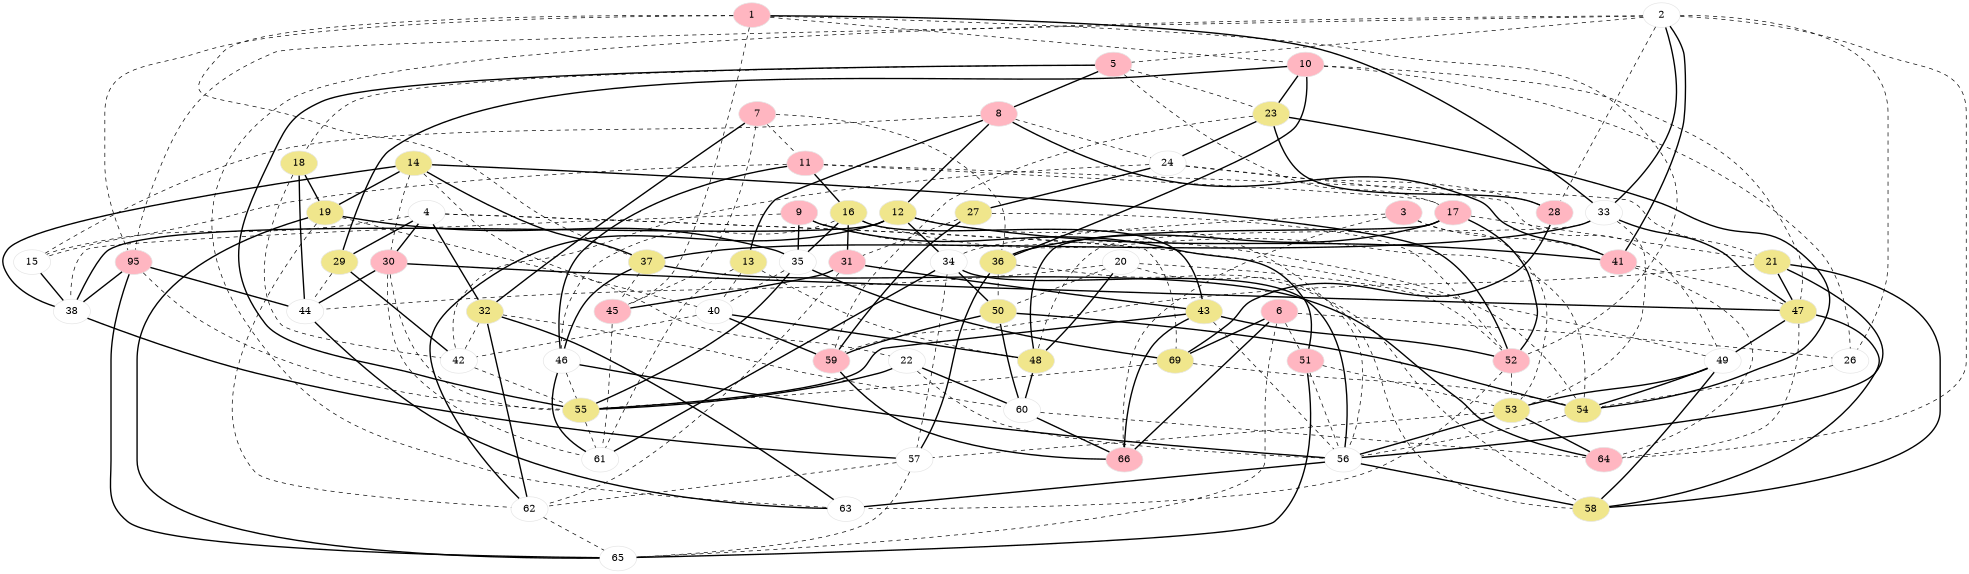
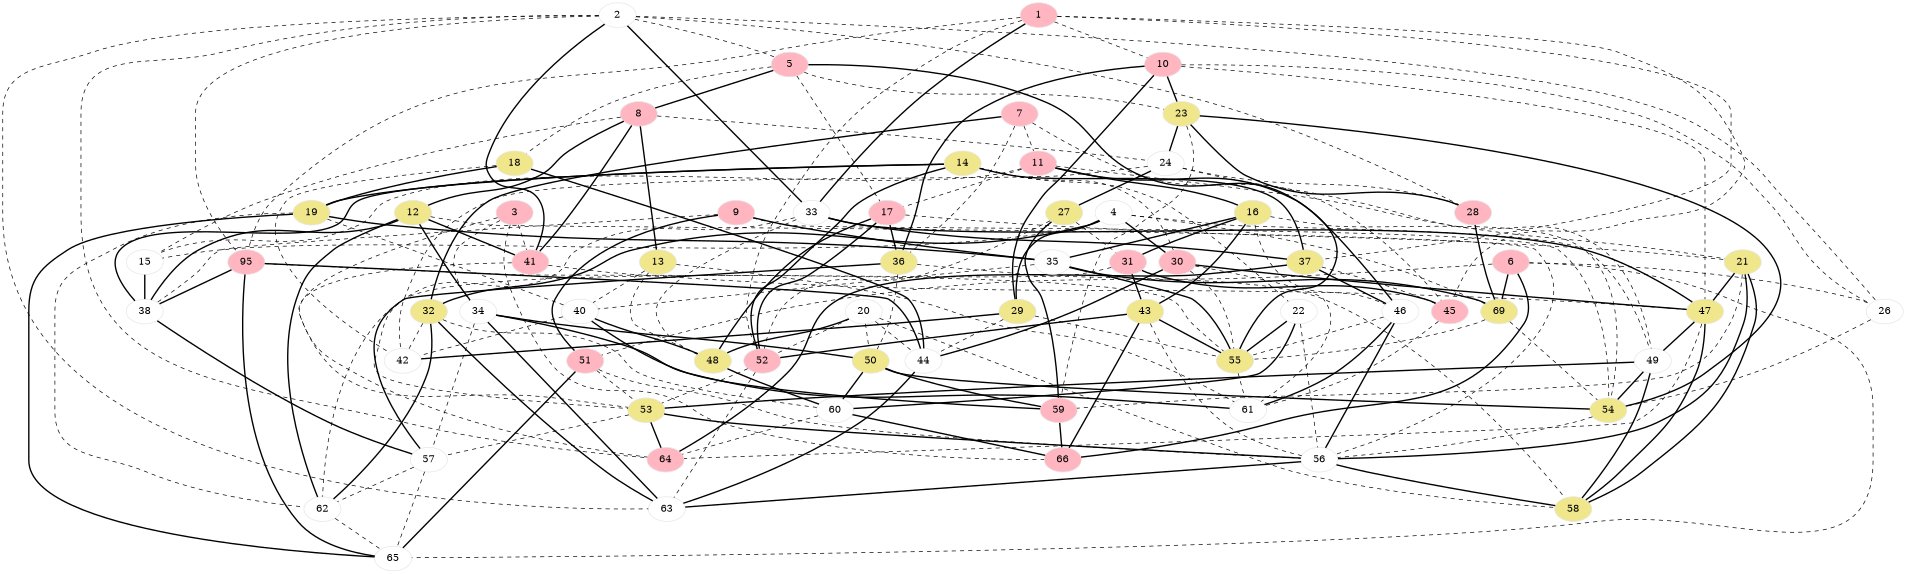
  graph {
    node [color=gray90 fillcolor=white style=filled]
    edge [style=bold weight=1.0]
    1 [fillcolor=lightpink]
    10 [fillcolor=lightpink]
    n3 [fillcolor=lightpink label=95]
    33
    37 [fillcolor=khaki]
    45 [fillcolor=lightpink]
    52 [fillcolor=lightpink]
    26
    29 [fillcolor=khaki]
    23 [fillcolor=khaki]
    36 [fillcolor=khaki]
    47 [fillcolor=khaki]
    55 [fillcolor=khaki]
    65
    38
    44
    53 [fillcolor=khaki]
    48 [fillcolor=khaki]
    64 [fillcolor=lightpink]
    46
    61
    63
    2
    5 [fillcolor=lightpink]
    28 [fillcolor=lightpink]
    41 [fillcolor=lightpink]
    8 [fillcolor=lightpink]
    17 [fillcolor=lightpink]
    18 [fillcolor=khaki]
    54 [fillcolor=khaki]
    n31 [fillcolor=khaki label=69]
    3 [fillcolor=lightpink]
    34
    66 [fillcolor=lightpink]
    50 [fillcolor=khaki]
    57
    56
    4
    15
    30 [fillcolor=lightpink]
    32 [fillcolor=khaki]
    49
    42
    62
    60
    58 [fillcolor=khaki]
    12 [fillcolor=khaki]
    13 [fillcolor=khaki]
    24
    21 [fillcolor=khaki]
    19 [fillcolor=khaki]
    59 [fillcolor=lightpink]
    6 [fillcolor=lightpink]
    51 [fillcolor=lightpink]
    7 [fillcolor=lightpink]
    11 [fillcolor=lightpink]
    16 [fillcolor=khaki]
    40
    27 [fillcolor=khaki]
    9 [fillcolor=lightpink]
    35
    31 [fillcolor=lightpink]
    43 [fillcolor=khaki]
    14 [fillcolor=khaki]
    22
    20
    1 -- 10 [style=dashed]
    1 -- n3 [style=dashed]
    1 -- 33
    1 -- 37 [style=dashed]
    1 -- 45 [style=dashed]
    1 -- 52 [style=dashed]
    10 -- 26 [style=dashed]
    10 -- 29
    10 -- 23
    10 -- 36
    10 -- 47 [style=dashed]
    n3 -- 55 [style=dashed]
    n3 -- 65
    n3 -- 38
    n3 -- 44
    33 -- 37
    33 -- 47
    33 -- 53 [style=dashed]
    33 -- 48 [style=dashed]
    37 -- 45 [style=dashed]
    37 -- 64
    37 -- 46
    45 -- 61 [style=dashed]
    52 -- 53 [style=dashed weight=2.0]
    52 -- 63 [style=dashed]
    26 -- 54 [style=dashed]
    29 -- 44 [style=dashed]
    29 -- 42
    23 -- 28
    23 -- 54
    23 -- 24
    23 -- 59 [style=dashed]
    36 -- 50 [style=dashed]
    36 -- 57
    36 -- 58 [style=dashed]
    47 -- 64 [style=dashed]
    47 -- 49
    47 -- 58
    55 -- 61 [style=dashed]
    38 -- 57
    44 -- 63
    53 -- 64
    53 -- 57 [style=dashed]
    53 -- 56
    48 -- 60
    46 -- 55 [style=dashed]
    46 -- 61
    46 -- 56
    2 -- n3 [style=dashed]
    2 -- 33
    2 -- 26 [style=dashed]
    2 -- 64 [style=dashed]
    2 -- 63 [style=dashed]
    2 -- 5 [style=dashed]
    2 -- 28 [style=dashed]
    2 -- 41
    5 -- 23 [style=dashed]
    5 -- 55
    5 -- 8
    5 -- 17 [style=dashed]
    5 -- 18 [style=dashed]
    28 -- n31
    41 -- 47 [style=dashed]
    41 -- 64 [style=dashed]
    8 -- 41
    8 -- 15 [style=dashed]
    8 -- 12
    8 -- 13
    8 -- 24 [style=dashed]
    17 -- 52
    17 -- 36
    17 -- 48
    17 -- 21 [style=dashed]
    18 -- 44
    18 -- 42 [style=dashed]
    18 -- 19
    54 -- 56 [style=dashed]
    n31 -- 55 [style=dashed]
    n31 -- 54 [style=dashed]
    3 -- 53 [style=dashed]
    3 -- 41 [style=dashed]
    3 -- 34 [style=dashed]
    3 -- 66 [style=dashed]
    34 -- 61
-   34 -- 56
+   34 -- 63
    34 -- 50
    34 -- 57 [style=dashed]
    50 -- 54
    50 -- 60
    50 -- 59
    57 -- 65 [style=dashed]
    57 -- 62 [style=dashed]
    56 -- 63
    56 -- 58
    4 -- 29
    4 -- n31 [style=dashed]
    4 -- 15 [style=dashed]
    4 -- 30
    4 -- 32
    4 -- 49 [style=dashed]
    15 -- 38
    30 -- 47
    30 -- 55 [style=dashed]
    30 -- 44
    30 -- 61 [style=dashed]
    32 -- 63
    32 -- 42 [style=dashed]
    32 -- 62
    32 -- 60 [style=dashed]
    49 -- 53
    49 -- 54
    49 -- 58
-   42 -- 55 [style=dashed]
+   29 -- 55 [style=dashed]
    62 -- 65 [style=dashed]
    60 -- 64 [style=dashed]
    60 -- 66
    12 -- 38
    12 -- 41
    12 -- 34
    12 -- 56 [style=dashed]
    12 -- 62
    13 -- 48 [style=dashed]
    13 -- 61 [style=dashed]
    13 -- 40 [style=dashed]
    24 -- 28 [style=dashed]
    24 -- 49 [style=dashed]
    24 -- 42 [style=dashed]
    24 -- 27
    21 -- 47
    21 -- 56
    21 -- 58
    21 -- 59 [style=dashed]
    19 -- 65
    19 -- 62 [style=dashed]
    19 -- 40 [style=dashed]
    19 -- 35
    59 -- 66
    6 -- 26 [style=dashed]
    6 -- 65 [style=dashed]
    6 -- n31
    6 -- 66 [weight=2.0]
    6 -- 51 [style=dashed]
    51 -- 65
    51 -- 53 [style=dashed]
    51 -- 56 [style=dashed]
    7 -- 45 [style=dashed]
    7 -- 36 [style=dashed]
    7 -- 32
    7 -- 11 [style=dashed]
    11 -- 46
    11 -- 17 [style=dashed]
    11 -- 15 [style=dashed]
    11 -- 21 [style=dashed]
    11 -- 16
    16 -- 46 [style=dashed]
    16 -- 54 [style=dashed]
    16 -- 35
    16 -- 31
    16 -- 43
    40 -- 48
    40 -- 42 [style=dashed]
    40 -- 59
    27 -- 52 [style=dashed]
    27 -- 59
    27 -- 31 [style=dashed]
    9 -- 38 [style=dashed]
    9 -- 54 [style=dashed]
    9 -- 51
    9 -- 35
    35 -- 55
    35 -- n31
    35 -- 40 [style=dashed]
    31 -- 45 [weight=2.0]
    31 -- 62 [style=dashed]
    31 -- 43
    43 -- 52
    43 -- 55
    43 -- 66
    43 -- 56 [style=dashed]
    14 -- 37
    14 -- 52
    14 -- 38
    14 -- 30 [style=dashed]
    14 -- 19
    14 -- 22 [style=dashed]
    22 -- 55
    22 -- 56 [style=dashed]
    22 -- 60
    20 -- 52 [style=dashed weight=2.0]
    20 -- 44 [style=dashed]
    20 -- 48
    20 -- 50 [style=dashed]
    20 -- 58 [style=dashed]
  }
